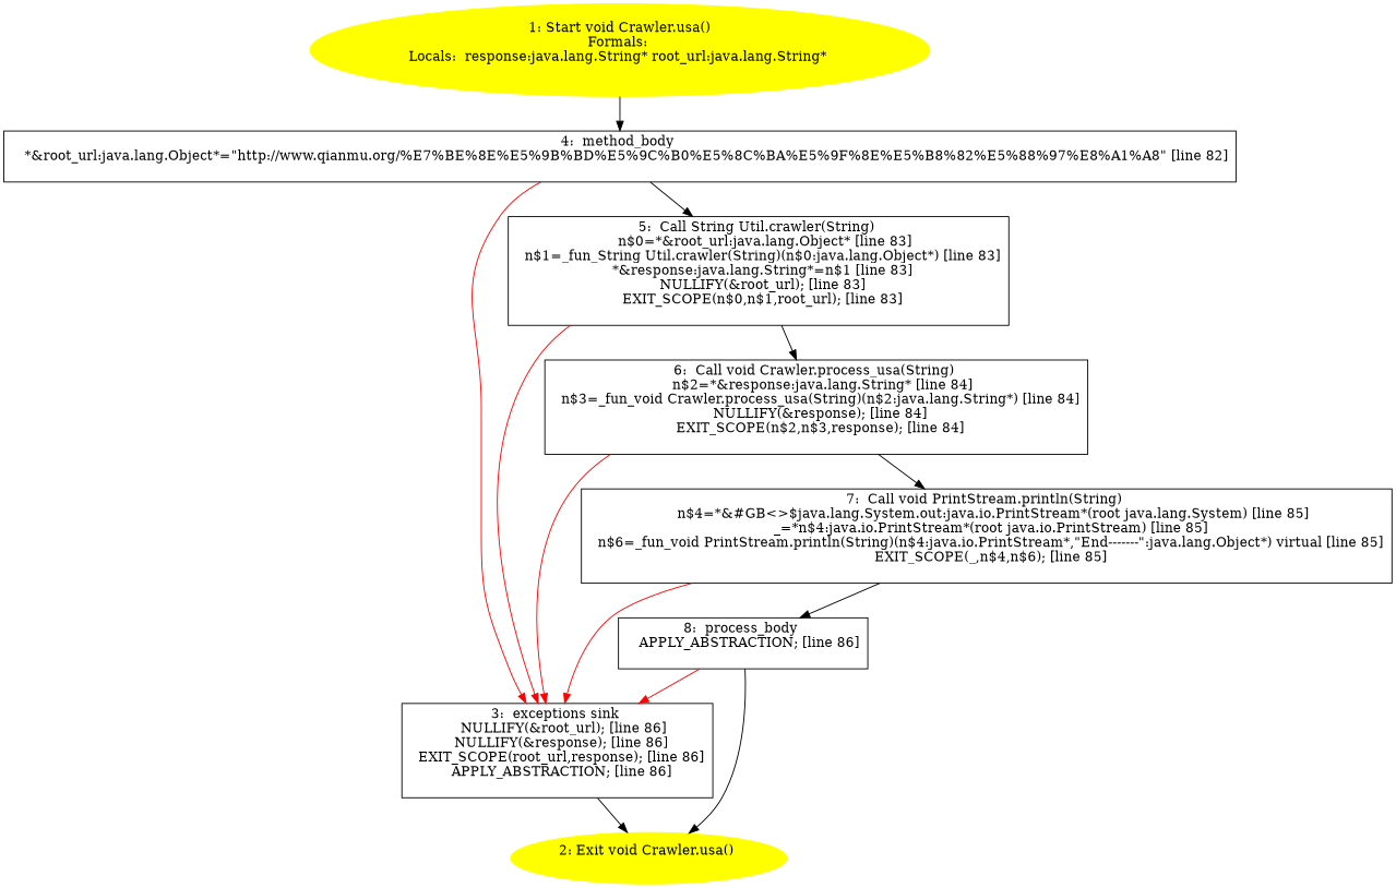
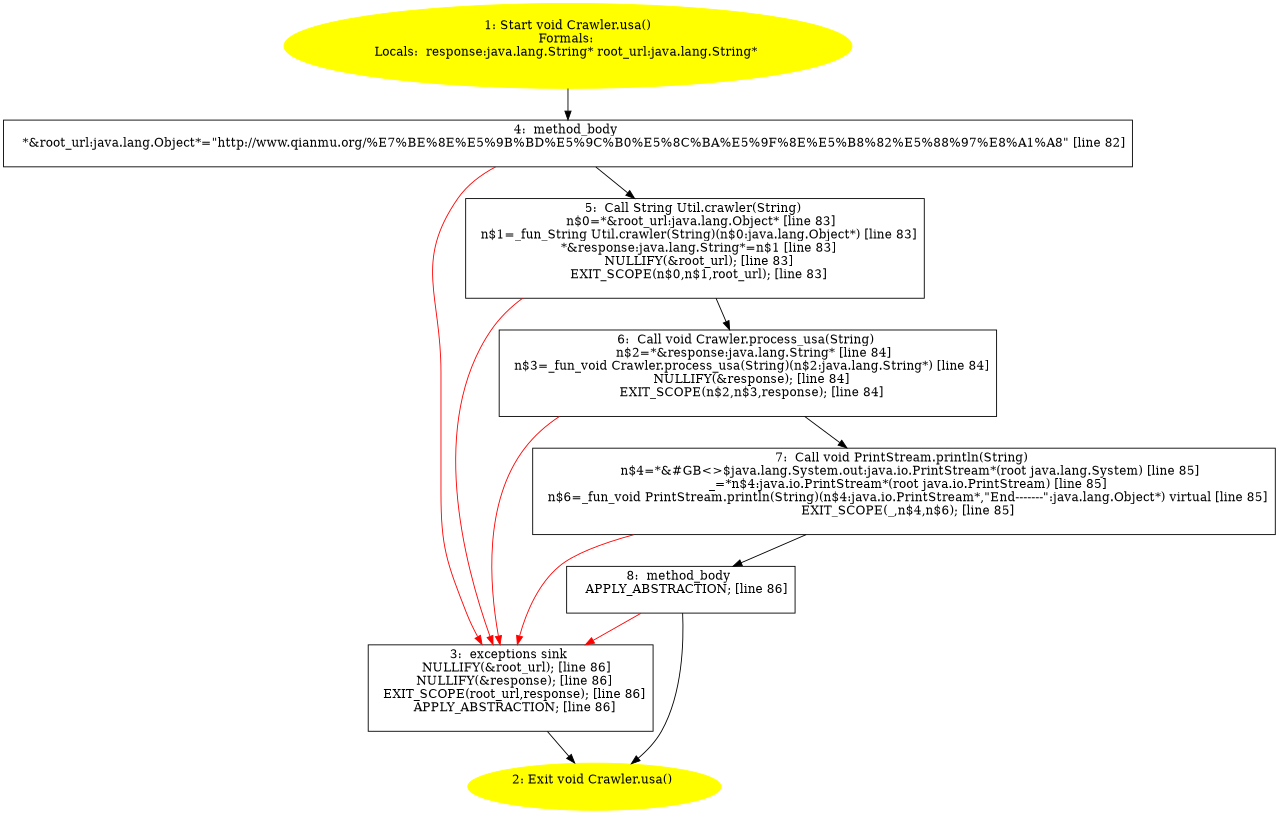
  digraph {
    node [shape=box]
    n1 [color=yellow label="1: Start void Crawler.usa()\nFormals: \nLocals:  response:java.lang.String* root_url:java.lang.String* \n  " style=filled shape=""]
    n2 [label="4:  method_body \n   *&root_url:java.lang.Object*=\"http://www.qianmu.org/%E7%BE%8E%E5%9B%BD%E5%9C%B0%E5%8C%BA%E5%9F%8E%E5%B8%82%E5%88%97%E8%A1%A8\" [line 82]\n "]
    n3 [label="3:  exceptions sink \n   NULLIFY(&root_url); [line 86]\n  NULLIFY(&response); [line 86]\n  EXIT_SCOPE(root_url,response); [line 86]\n  APPLY_ABSTRACTION; [line 86]\n "]
    n4 [label="5:  Call String Util.crawler(String) \n   n$0=*&root_url:java.lang.Object* [line 83]\n  n$1=_fun_String Util.crawler(String)(n$0:java.lang.Object*) [line 83]\n  *&response:java.lang.String*=n$1 [line 83]\n  NULLIFY(&root_url); [line 83]\n  EXIT_SCOPE(n$0,n$1,root_url); [line 83]\n "]
    n5 [color=yellow label="2: Exit void Crawler.usa() \n  " style=filled shape=""]
    n6 [label="6:  Call void Crawler.process_usa(String) \n   n$2=*&response:java.lang.String* [line 84]\n  n$3=_fun_void Crawler.process_usa(String)(n$2:java.lang.String*) [line 84]\n  NULLIFY(&response); [line 84]\n  EXIT_SCOPE(n$2,n$3,response); [line 84]\n "]
    n7 [label="7:  Call void PrintStream.println(String) \n   n$4=*&#GB<>$java.lang.System.out:java.io.PrintStream*(root java.lang.System) [line 85]\n  _=*n$4:java.io.PrintStream*(root java.io.PrintStream) [line 85]\n  n$6=_fun_void PrintStream.println(String)(n$4:java.io.PrintStream*,\"End-------\":java.lang.Object*) virtual [line 85]\n  EXIT_SCOPE(_,n$4,n$6); [line 85]\n "]
-   n8 [label="8:  process_body \n   APPLY_ABSTRACTION; [line 86]\n "]
+   n8 [label="8:  method_body \n   APPLY_ABSTRACTION; [line 86]\n "]
    n1 -> n2
    n2 -> n3 [color=red]
    n2 -> n4
    n3 -> n5
    n4 -> n3 [color=red]
    n4 -> n6
    n6 -> n3 [color=red]
    n6 -> n7
    n7 -> n3 [color=red]
    n7 -> n8
    n8 -> n3 [color=red]
    n8 -> n5
  }
